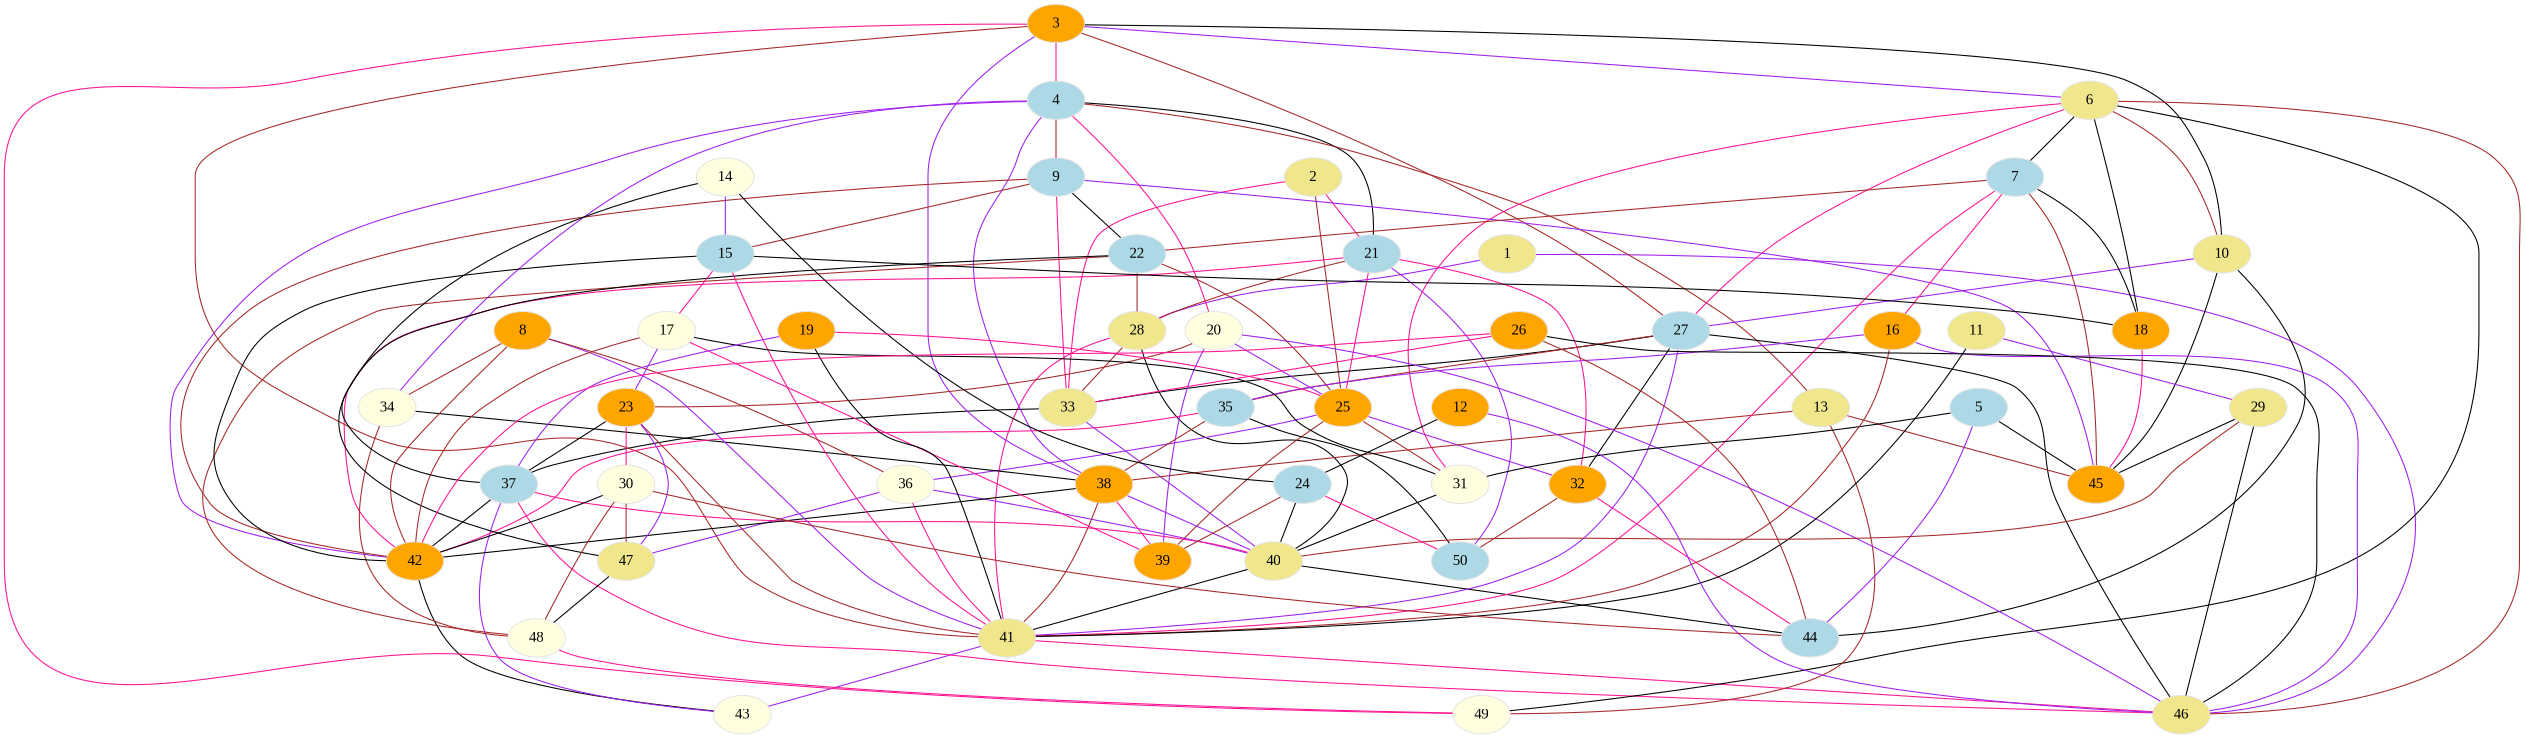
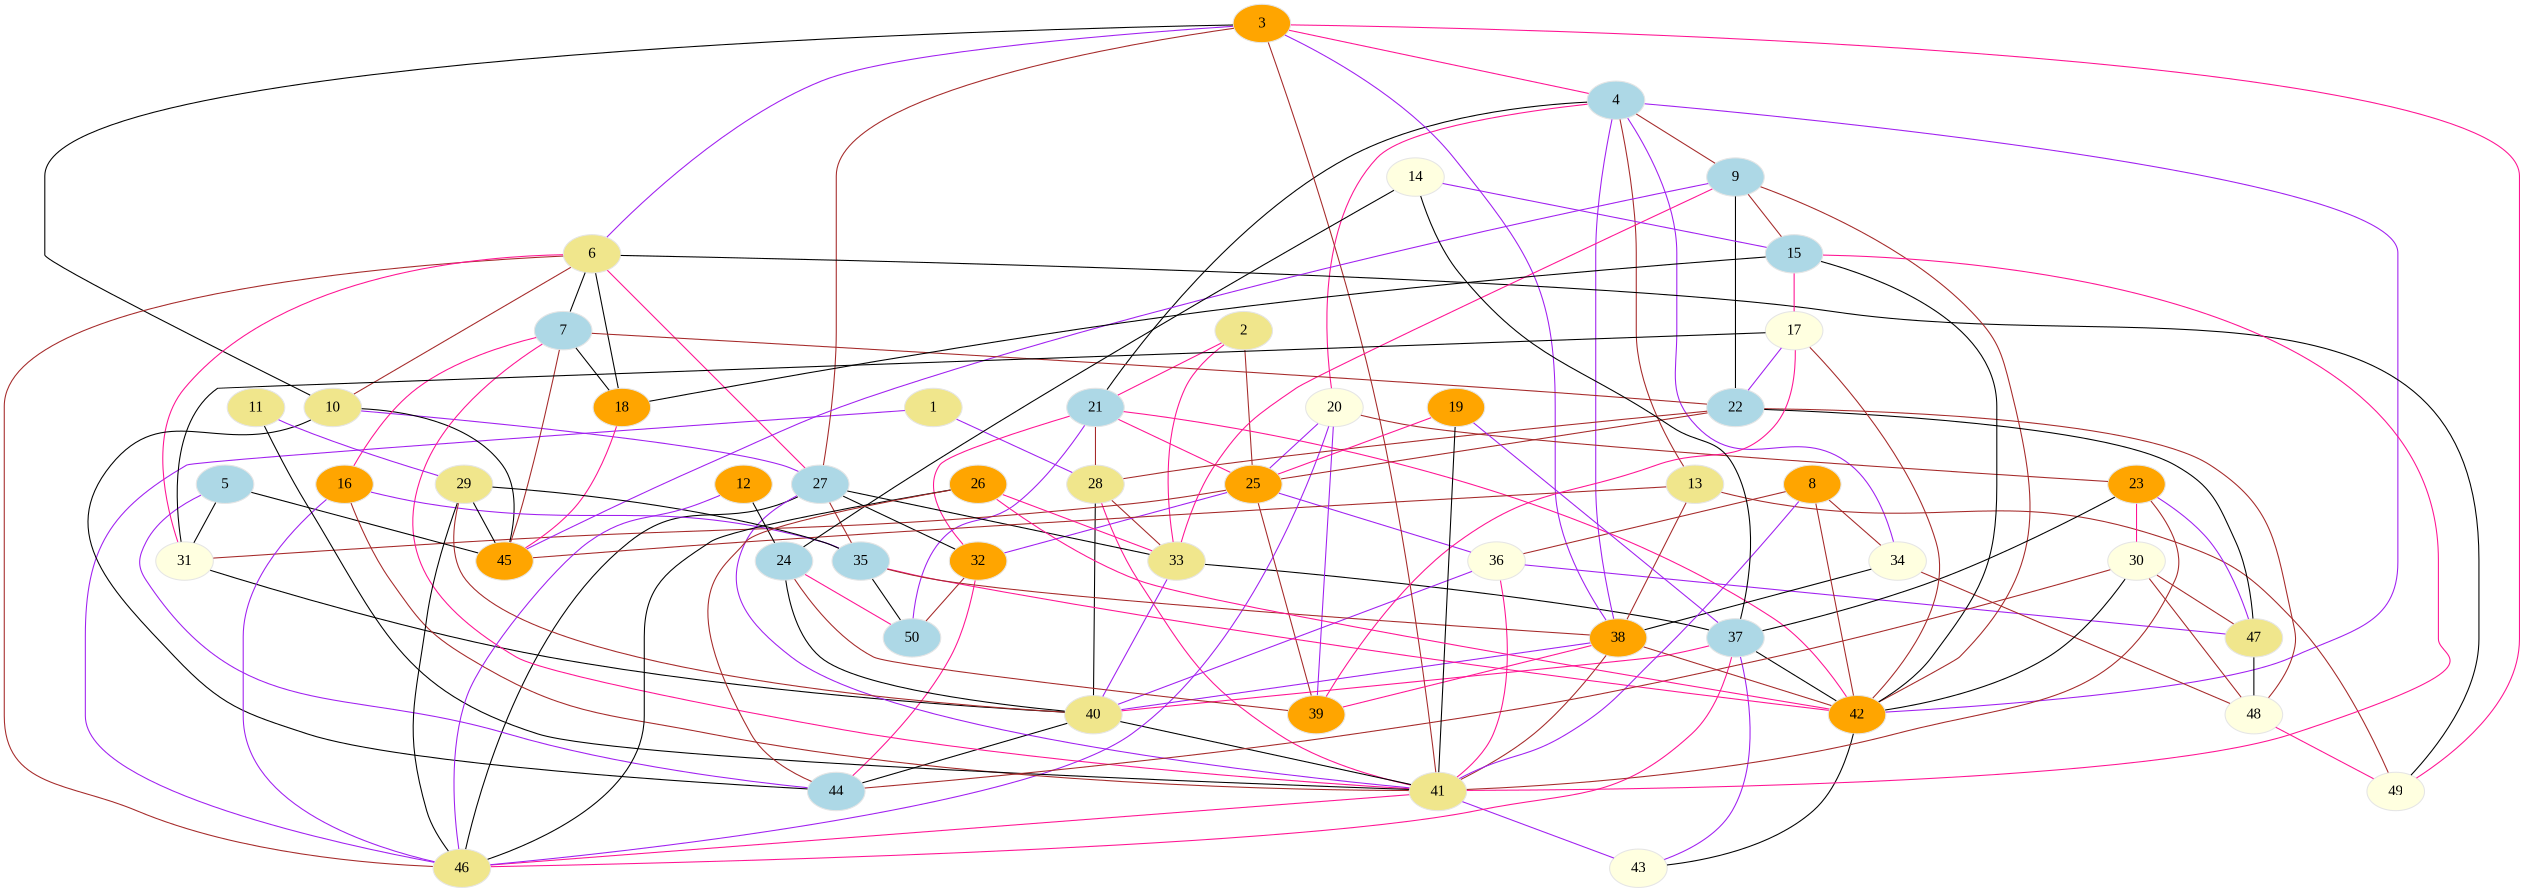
  graph {
    fontname="Liberation Serif"
    node [color=gray90 fillcolor=orange fontname="Liberation Serif" style=filled]
    edge [color=brown fontname="Liberation Serif" weight=1.0]
    1 [fillcolor=khaki]
    28 [fillcolor=khaki]
    46 [fillcolor=khaki]
    33 [fillcolor=khaki]
    41 [fillcolor=khaki]
    40 [fillcolor=khaki]
    2 [fillcolor=khaki]
    21 [fillcolor=lightblue]
    25
    42
    32
    50 [fillcolor=lightblue]
    31 [fillcolor=lightyellow]
    36 [fillcolor=lightyellow]
    39
    37 [fillcolor=lightblue]
    4 [fillcolor=lightblue]
    3
    6 [fillcolor=khaki]
    10 [fillcolor=khaki]
    27 [fillcolor=lightblue]
    38
    49 [fillcolor=lightyellow]
    9 [fillcolor=lightblue]
    13 [fillcolor=khaki]
    20 [fillcolor=lightyellow]
    34 [fillcolor=lightyellow]
    7 [fillcolor=lightblue]
    18
    44 [fillcolor=lightblue]
    45
    35 [fillcolor=lightblue]
    43 [fillcolor=lightyellow]
    22 [fillcolor=lightblue]
    15 [fillcolor=lightblue]
    23
    48 [fillcolor=lightyellow]
    5 [fillcolor=lightblue]
    16
    47 [fillcolor=khaki]
    8
    17 [fillcolor=lightyellow]
    11 [fillcolor=khaki]
    29 [fillcolor=khaki]
    12
    24 [fillcolor=lightblue]
    14 [fillcolor=lightyellow]
    30 [fillcolor=lightyellow]
    19
    26
    1 -- 28 [color=purple]
    1 -- 46 [color=purple]
    28 -- 33
    28 -- 41 [color=deeppink]
    28 -- 40 [color=black]
    33 -- 40 [color=purple]
    33 -- 37 [color=black]
    41 -- 46 [color=deeppink]
    41 -- 43 [color=purple weight=2.0]
    40 -- 41 [color=black]
    40 -- 44 [color=black]
    2 -- 33 [color=deeppink]
    2 -- 21 [color=deeppink]
    2 -- 25
    21 -- 28
    21 -- 25 [color=deeppink]
    21 -- 42 [color=deeppink]
    21 -- 32 [color=deeppink]
    21 -- 50 [color=purple]
    25 -- 32 [color=purple]
    25 -- 31
    25 -- 36 [color=purple]
    25 -- 39
    42 -- 43 [color=black]
    32 -- 50
    32 -- 44 [color=deeppink]
    31 -- 40 [color=black]
    36 -- 41 [color=deeppink]
    36 -- 40 [color=purple]
    36 -- 47 [color=purple]
    37 -- 46 [color=deeppink]
    37 -- 40 [color=deeppink]
    37 -- 42 [color=black]
    37 -- 43 [color=purple]
    4 -- 21 [color=black]
    4 -- 42 [color=purple]
    4 -- 38 [color=purple]
    4 -- 9
    4 -- 13
    4 -- 20 [color=deeppink]
    4 -- 34 [color=purple]
    3 -- 41
    3 -- 4 [color=deeppink]
    3 -- 6 [color=purple]
    3 -- 10 [color=black]
    3 -- 27
    3 -- 38 [color=purple]
    3 -- 49 [color=deeppink]
    6 -- 46
    6 -- 31 [color=deeppink]
    6 -- 10
    6 -- 27 [color=deeppink]
    6 -- 49 [color=black]
    6 -- 7 [color=black]
    6 -- 18 [color=black]
    10 -- 27 [color=purple]
    10 -- 44 [color=black]
    10 -- 45 [color=black]
    27 -- 46 [color=black]
    27 -- 33 [color=black]
    27 -- 41 [color=purple]
    27 -- 32 [color=black]
    27 -- 35
    38 -- 41
    38 -- 40 [color=purple]
-   38 -- 42 [color=black]
+   38 -- 42
    38 -- 39 [color=deeppink]
    9 -- 33 [color=deeppink]
    9 -- 42
    9 -- 45 [color=purple]
    9 -- 22 [color=black]
    9 -- 15
    13 -- 38
    13 -- 49
    13 -- 45
    20 -- 46 [color=purple]
    20 -- 25 [color=purple]
    20 -- 39 [color=purple weight=2.0]
    20 -- 23
    34 -- 38 [color=black]
    34 -- 48
    7 -- 41 [color=deeppink]
    7 -- 18 [color=black]
    7 -- 45
    7 -- 22
    7 -- 16 [color=deeppink]
    18 -- 45 [color=deeppink]
    35 -- 42 [color=deeppink]
    35 -- 50 [color=black]
    35 -- 38 [weight=2.0]
    22 -- 28
    22 -- 25
    22 -- 48
    22 -- 47 [color=black]
    15 -- 41 [color=deeppink]
    15 -- 42 [color=black]
    15 -- 18 [color=black]
    15 -- 17 [color=deeppink]
    23 -- 41
    23 -- 37 [color=black]
    23 -- 47 [color=purple]
    23 -- 30 [color=deeppink]
    48 -- 49 [color=deeppink]
    5 -- 31 [color=black]
    5 -- 44 [color=purple]
    5 -- 45 [color=black]
    16 -- 46 [color=purple]
    16 -- 41
    16 -- 35 [color=purple]
    47 -- 48 [color=black]
    8 -- 41 [color=purple]
    8 -- 42
    8 -- 36
    8 -- 34
    17 -- 42
    17 -- 31 [color=black]
    17 -- 39 [color=deeppink]
-   17 -- 23 [color=purple]
+   17 -- 22 [color=purple]
    11 -- 41 [color=black]
    11 -- 29 [color=purple]
    29 -- 46 [color=black]
    29 -- 40
    29 -- 45 [color=black]
+   29 -- 35 [color=black]
    12 -- 46 [color=purple]
    12 -- 24 [color=black]
    24 -- 40 [color=black]
    24 -- 50 [color=deeppink]
    24 -- 39
    14 -- 37 [color=black]
    14 -- 15 [color=purple]
    14 -- 24 [color=black]
    30 -- 42 [color=black]
    30 -- 44
    30 -- 48
    30 -- 47
    19 -- 41 [color=black]
    19 -- 25 [color=deeppink]
    19 -- 37 [color=purple]
    26 -- 46 [color=black]
    26 -- 33 [color=deeppink]
    26 -- 42 [color=deeppink]
    26 -- 44
  }
